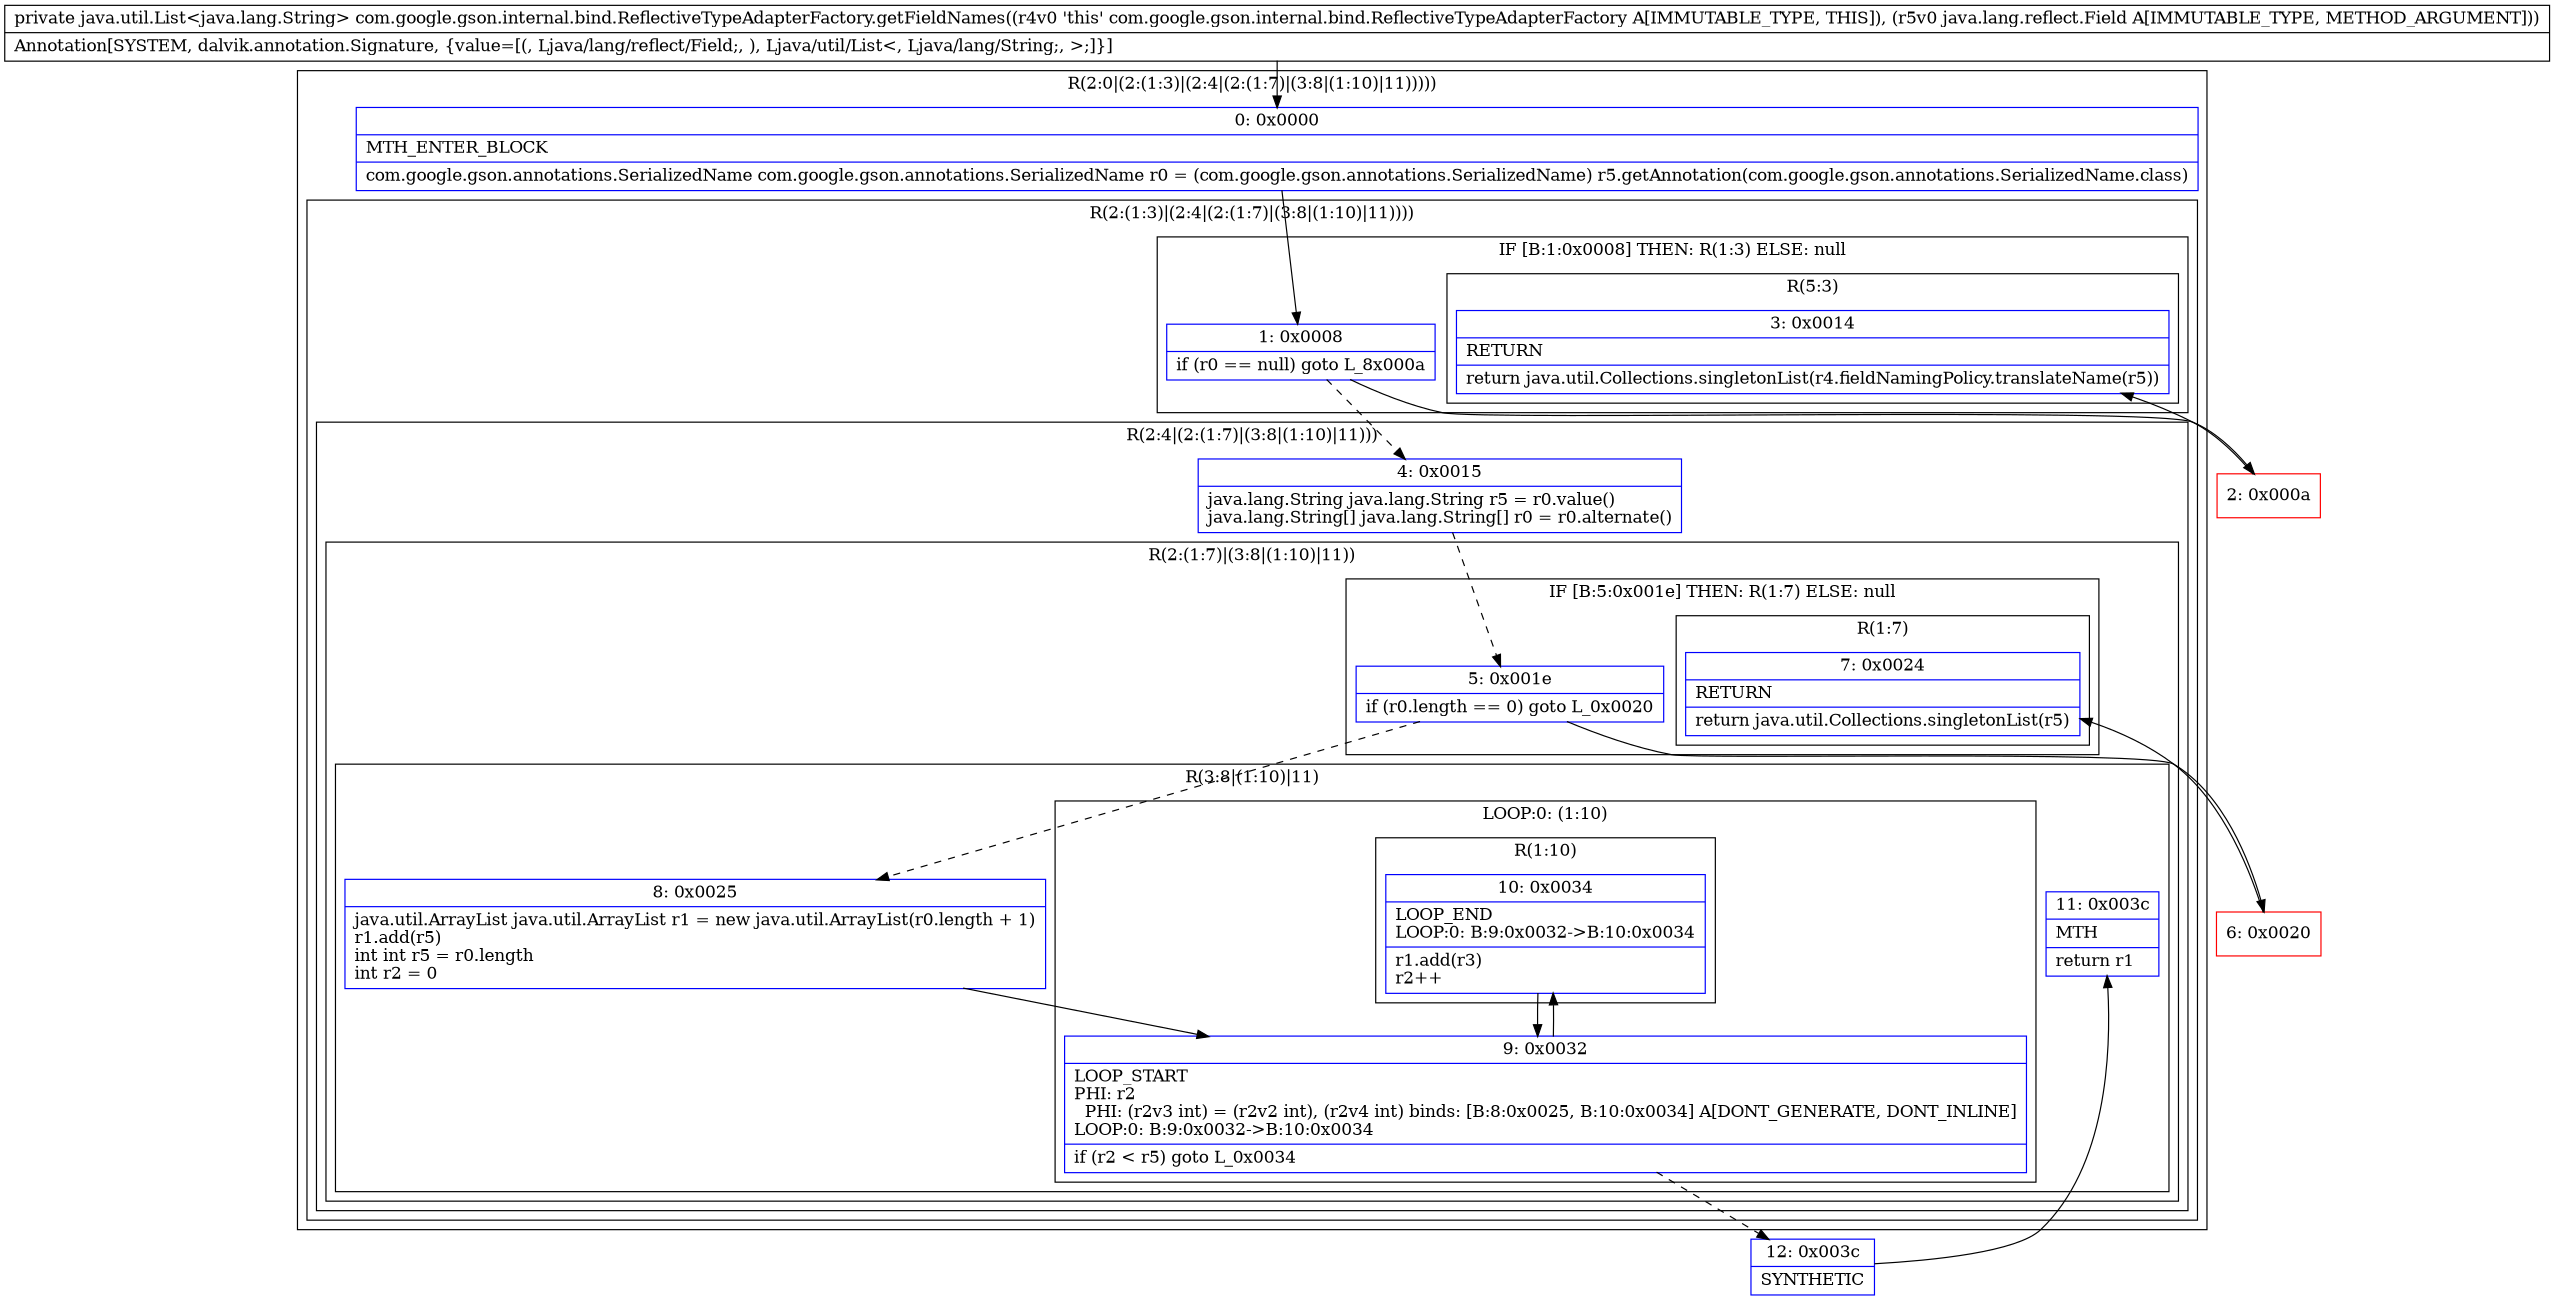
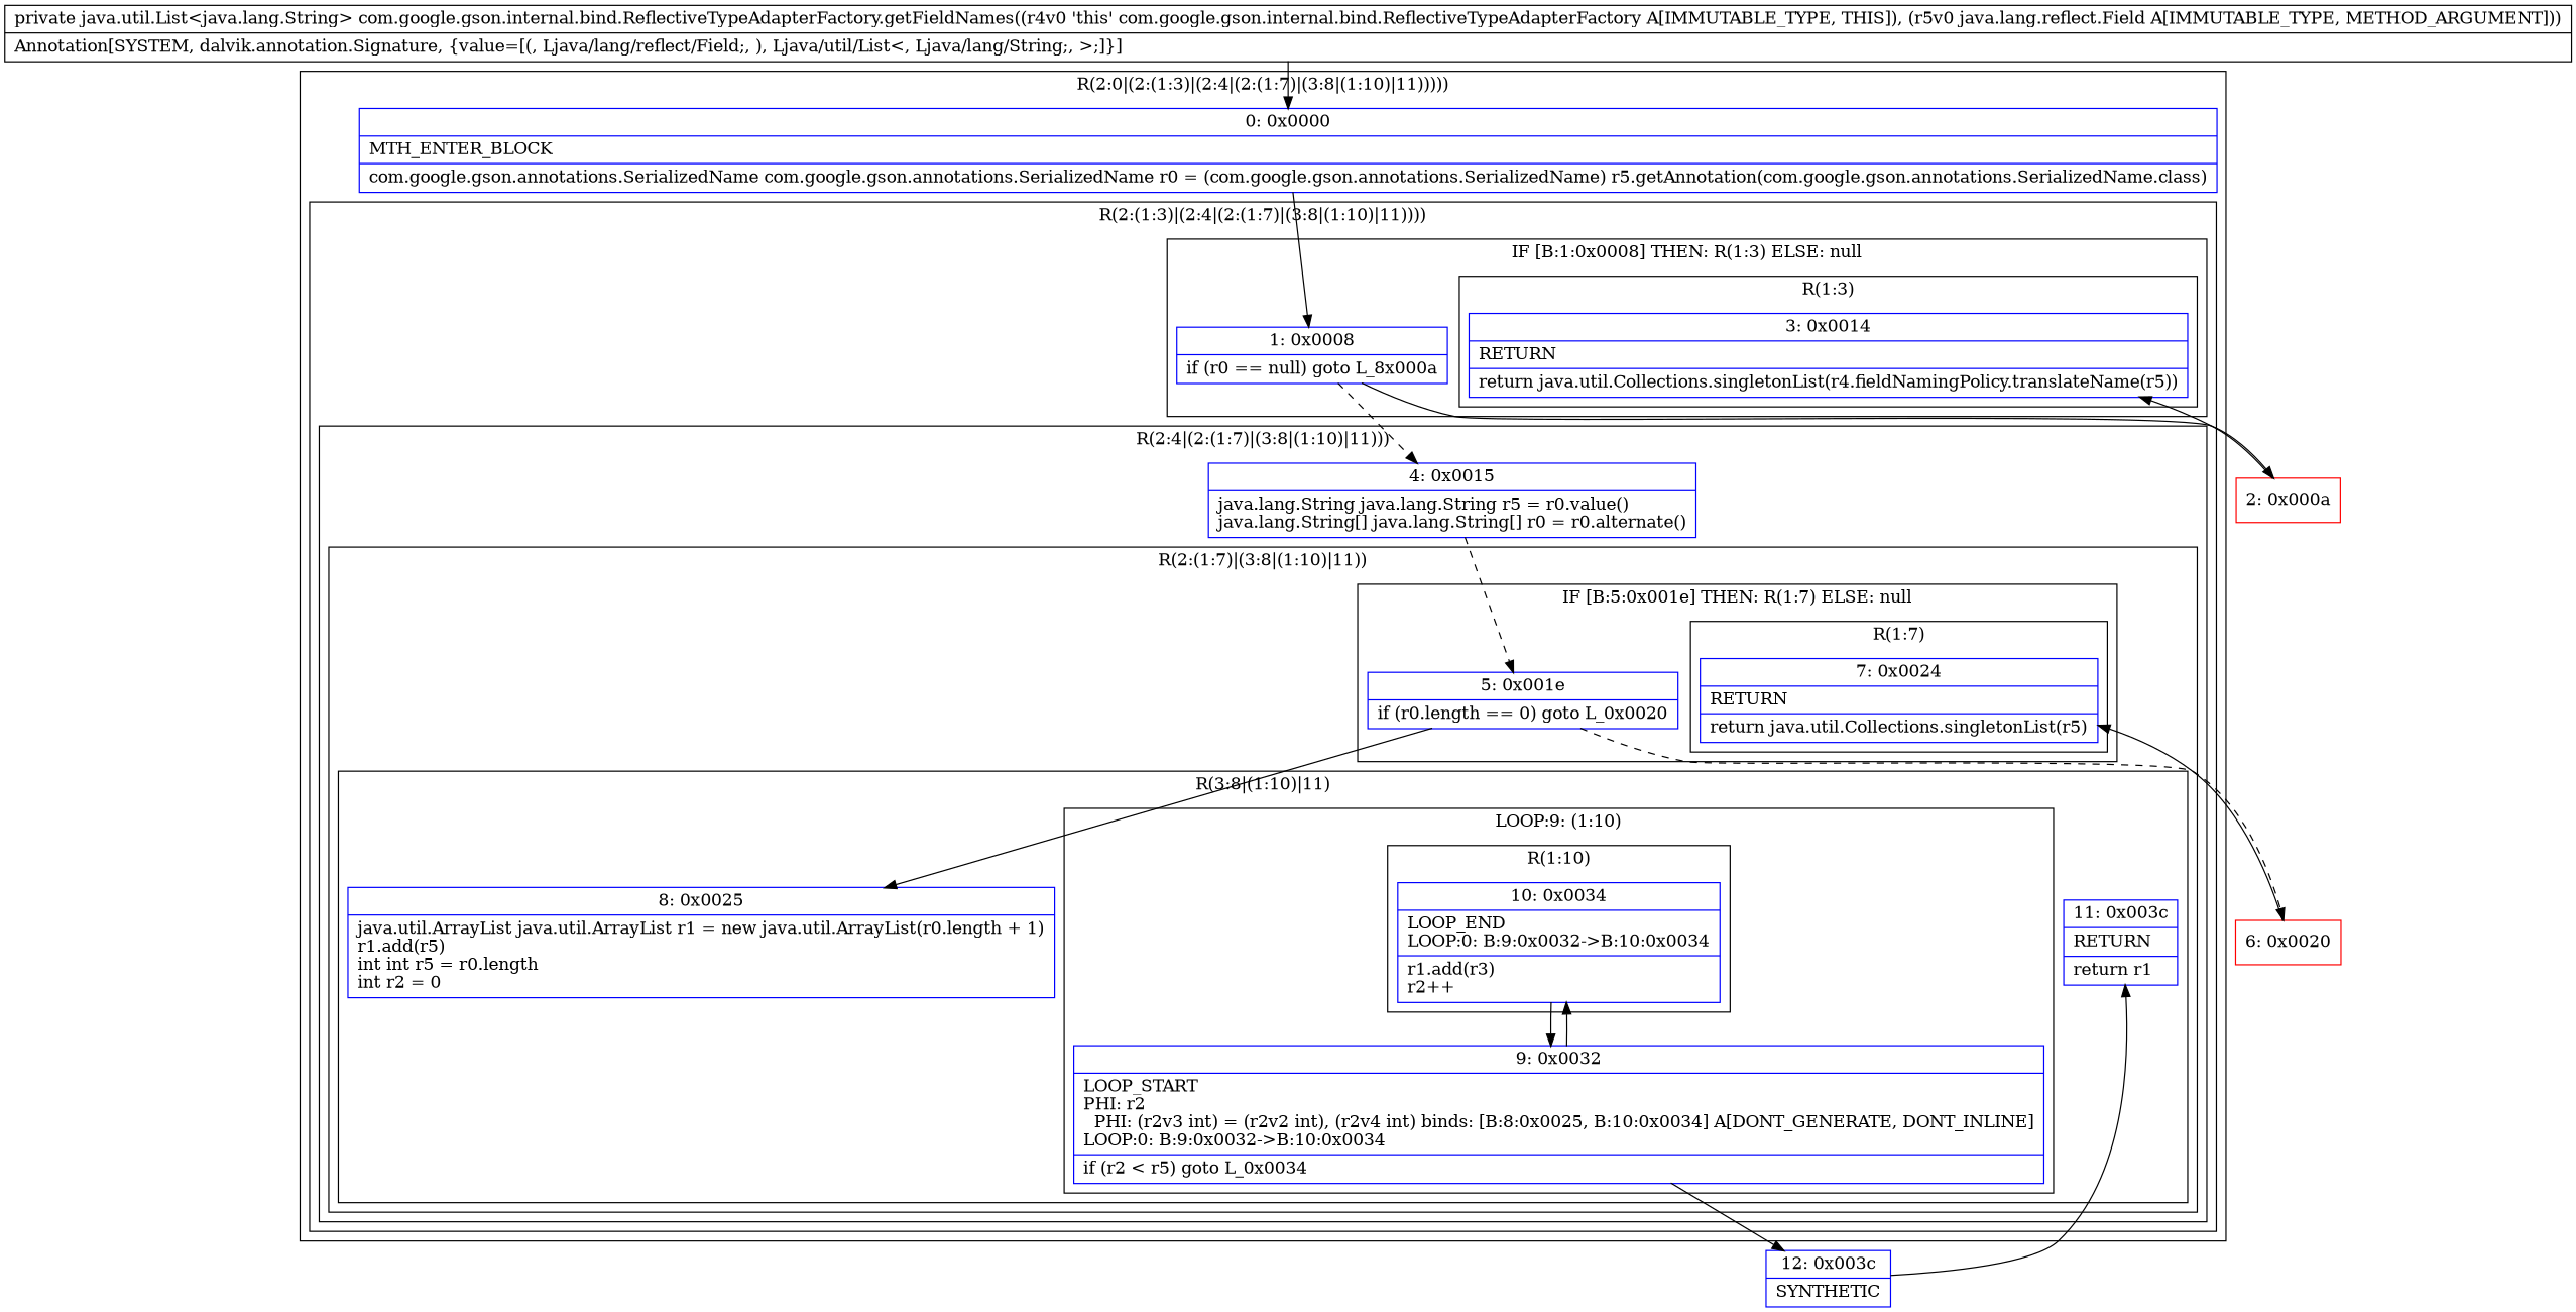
  digraph {
    node [color=blue shape=record]
    n1 [label="{3\:\ 0x0014|RETURN\l|return java.util.Collections.singletonList(r4.fieldNamingPolicy.translateName(r5))\l}"]
    n2 [label="{1\:\ 0x0008|if (r0 == null) goto L_8x000a\l}"]
    n3 [label="{7\:\ 0x0024|RETURN\l|return java.util.Collections.singletonList(r5)\l}"]
    n4 [label="{5\:\ 0x001e|if (r0.length == 0) goto L_0x0020\l}"]
    n5 [label="{10\:\ 0x0034|LOOP_END\lLOOP:0: B:9:0x0032\-\>B:10:0x0034\l|r1.add(r3)\lr2++\l}"]
    n6 [label="{9\:\ 0x0032|LOOP_START\lPHI: r2 \l  PHI: (r2v3 int) = (r2v2 int), (r2v4 int) binds: [B:8:0x0025, B:10:0x0034] A[DONT_GENERATE, DONT_INLINE]\lLOOP:0: B:9:0x0032\-\>B:10:0x0034\l|if (r2 \< r5) goto L_0x0034\l}"]
    n7 [label="{8\:\ 0x0025|java.util.ArrayList java.util.ArrayList r1 = new java.util.ArrayList(r0.length + 1)\lr1.add(r5)\lint int r5 = r0.length\lint r2 = 0\l}"]
-   n8 [label="{11\:\ 0x003c|MTH\l|return r1\l}"]
+   n8 [label="{11\:\ 0x003c|RETURN\l|return r1\l}"]
    n9 [label="{4\:\ 0x0015|java.lang.String java.lang.String r5 = r0.value()\ljava.lang.String[] java.lang.String[] r0 = r0.alternate()\l}"]
    n10 [label="{0\:\ 0x0000|MTH_ENTER_BLOCK\l|com.google.gson.annotations.SerializedName com.google.gson.annotations.SerializedName r0 = (com.google.gson.annotations.SerializedName) r5.getAnnotation(com.google.gson.annotations.SerializedName.class)\l}"]
    n11 [color=red label="{2\:\ 0x000a}"]
    n12 [color=red label="{6\:\ 0x0020}"]
    n13 [label="{12\:\ 0x003c|SYNTHETIC\l}"]
    n14 [label="{private java.util.List\<java.lang.String\> com.google.gson.internal.bind.ReflectiveTypeAdapterFactory.getFieldNames((r4v0 'this' com.google.gson.internal.bind.ReflectiveTypeAdapterFactory A[IMMUTABLE_TYPE, THIS]), (r5v0 java.lang.reflect.Field A[IMMUTABLE_TYPE, METHOD_ARGUMENT]))  | Annotation[SYSTEM, dalvik.annotation.Signature, \{value=[(, Ljava\/lang\/reflect\/Field;, ), Ljava\/util\/List\<, Ljava\/lang\/String;, \>;]\}]\l}" color=""]
    subgraph cluster_1 {
      label="R(2:0|(2:(1:3)|(2:4|(2:(1:7)|(3:8|(1:10)|11)))))"
      n10
      subgraph cluster_2 {
        label="R(2:(1:3)|(2:4|(2:(1:7)|(3:8|(1:10)|11))))"
        subgraph cluster_3 {
          label="IF [B:1:0x0008] THEN: R(1:3) ELSE: null"
          n2
          subgraph cluster_4 {
-           label="R(5:3)"
+           label="R(1:3)"
            n1
          }
        }
        subgraph cluster_5 {
          label="R(2:4|(2:(1:7)|(3:8|(1:10)|11)))"
          n9
          subgraph cluster_6 {
            label="R(2:(1:7)|(3:8|(1:10)|11))"
            subgraph cluster_7 {
              label="IF [B:5:0x001e] THEN: R(1:7) ELSE: null"
              n4
              subgraph cluster_8 {
                label="R(1:7)"
                n3
              }
            }
            subgraph cluster_9 {
              label="R(3:8|(1:10)|11)"
              n7
              n8
              subgraph cluster_10 {
-               label="LOOP:0: (1:10)"
+               label="LOOP:9: (1:10)"
                n6
                subgraph cluster_11 {
                  label="R(1:10)"
                  n5
                }
              }
            }
          }
        }
      }
    }
    n2 -> n9 [style=dashed]
    n2 -> n11
-   n4 -> n7 [style=dashed]
-   n4 -> n12
+   n4 -> n7 [style=solid]
+   n4 -> n12 [style=dashed]
    n5 -> n6
    n6 -> n5
-   n6 -> n13 [style=dashed]
-   n7 -> n6
+   n6 -> n13 [style=solid]
    n9 -> n4 [style=dashed]
    n10 -> n2
    n11 -> n1
    n12 -> n3
    n13 -> n8
    n14 -> n10
  }
